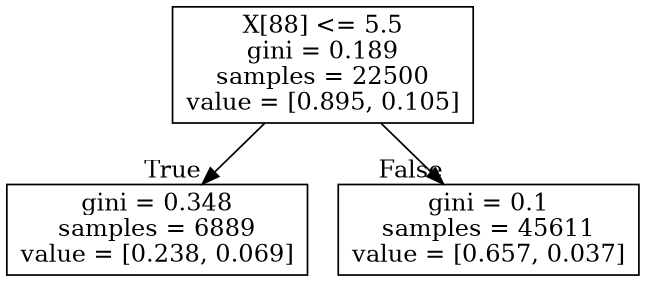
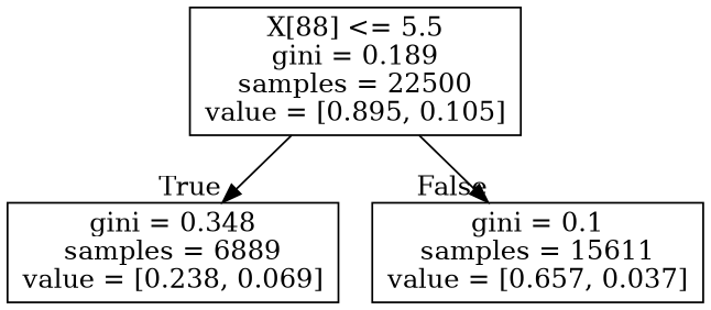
  digraph {
    node [shape=box]
    edge [labeldistance=2.5]
    n1 [label="X[88] <= 5.5\ngini = 0.189\nsamples = 22500\nvalue = [0.895, 0.105]"]
    n2 [label="gini = 0.348\nsamples = 6889\nvalue = [0.238, 0.069]"]
-   n3 [label="gini = 0.1\nsamples = 45611\nvalue = [0.657, 0.037]"]
+   n3 [label="gini = 0.1\nsamples = 15611\nvalue = [0.657, 0.037]"]
    n1 -> n2 [headlabel=True labelangle=45]
    n1 -> n3 [headlabel=False labelangle=-45]
  }
